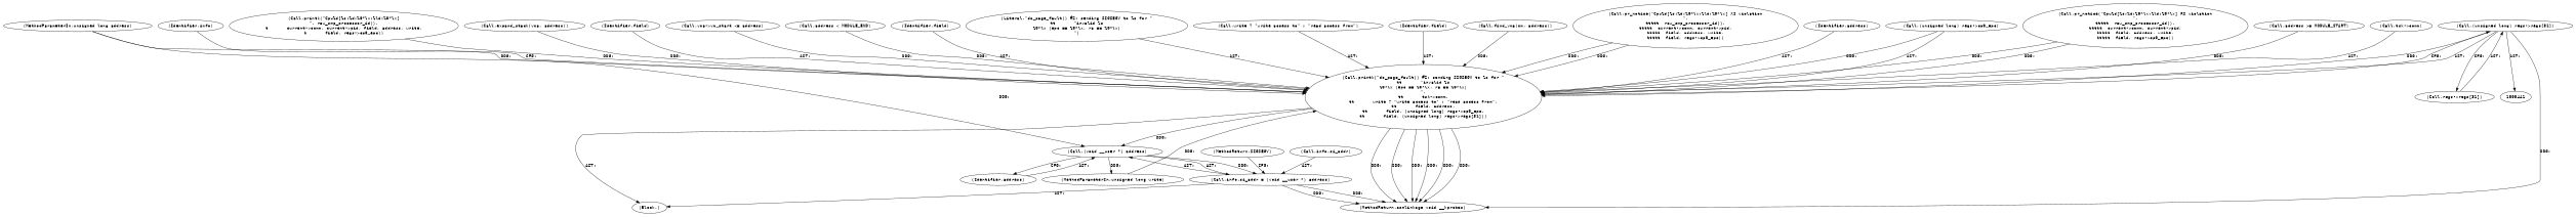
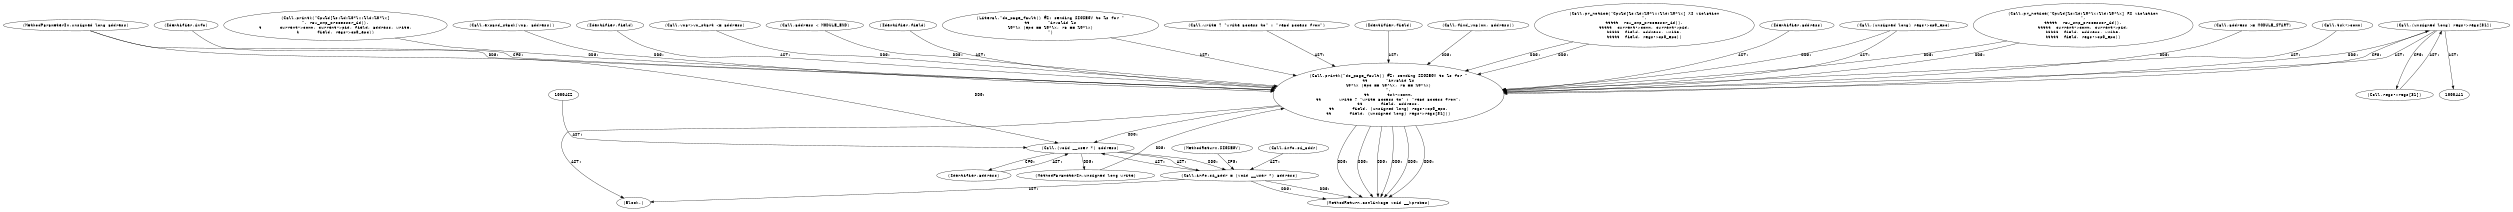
  digraph {
    fontname="DejaVu Sans Mono"
    node [fontname="DejaVu Sans Mono"]
    edge [fontname="DejaVu Sans Mono"]
    n1 [label="(Call,(unsigned long) regs->regs[31])"]
    n2 [label="(Call,printk(\"do_page_fault() #2: sending SIGSEGV to %s for \"\n\t\t       \"invalid %s\n%0*lx (epc == %0*lx, ra == %0*lx)\n\",\n\t\t       tsk->comm,\n\t\t       write ? \"write access to\" : \"read access from\",\n\t\t       field, address,\n\t\t       field, (unsigned long) regs->cp0_epc,\n\t\t       field, (unsigned long) regs->regs[31]))"]
    n3 [label="(MethodReturn,asmlinkage void __kprobes)"]
    n4 [label="(Call,regs->regs[31])"]
    1000441
    n6 [label="(Call,(void __user *) address)"]
    n7 [label="(Block,)"]
    n8 [label="(Call,info.si_addr = (void __user *) address)"]
    n9 [label="(Identifier,address)"]
    n10 [label="(MethodParameterIn,unsigned long write)"]
    n11 [label="(Call,tsk->comm)"]
    n12 [label="(MethodReturn,SIGSEGV)"]
    n13 [label="(Identifier,info)"]
    n14 [label="(Call,printk(\"Cpu%d[%s:%d:%0*lx:%ld:%0*lx]\n\", raw_smp_processor_id(),\n\t       current->comm, current->pid, field, address, write,\n\t       field, regs->cp0_epc))"]
    n15 [label="(MethodParameterIn,unsigned long address)"]
    n16 [label="(Call,expand_stack(vma, address))"]
    n17 [label="(Identifier,field)"]
    n18 [label="(Call,info.si_addr)"]
    n19 [label="(Call,vma->vm_start <= address)"]
    n20 [label="(Call,address < MODULE_END)"]
    n21 [label="(Identifier,field)"]
    n22 [label="(Literal,\"do_page_fault() #2: sending SIGSEGV to %s for \"\n\t\t       \"invalid %s\n%0*lx (epc == %0*lx, ra == %0*lx)\n\")"]
    n23 [label="(Call,write ? \"write access to\" : \"read access from\")"]
    n24 [label="(Identifier,field)"]
    n25 [label="(Call,find_vma(mm, address))"]
    n26 [label="(Call,pr_notice(\"Cpu%d[%s:%d:%0*lx:%ld:%0*lx] XI violation\n\",\n\t\t\t\t\t  raw_smp_processor_id(),\n\t\t\t\t\t  current->comm, current->pid,\n\t\t\t\t\t  field, address, write,\n\t\t\t\t\t  field, regs->cp0_epc))"]
    n27 [label="(Identifier,address)"]
    n28 [label="(Call,(unsigned long) regs->cp0_epc)"]
    n29 [label="(Call,pr_notice(\"Cpu%d[%s:%d:%0*lx:%ld:%0*lx] RI violation\n\",\n\t\t\t\t\t  raw_smp_processor_id(),\n\t\t\t\t\t  current->comm, current->pid,\n\t\t\t\t\t  field, address, write,\n\t\t\t\t\t  field, regs->cp0_epc))"]
    n30 [label="(Call,address >= MODULE_START)"]
+   1000462
    n1 -> n2 [label="AST: "]
    n1 -> n2 [label="DDG: "]
-   n1 -> n3 [label="DDG: "]
    n1 -> n4 [label="CFG: "]
    n1 -> 1000441 [label="AST: "]
    n2 -> n1 [label="CFG: "]
    n2 -> n3 [label="DDG: "]
    n2 -> n3 [label="DDG: "]
    n2 -> n3 [label="DDG: "]
    n2 -> n3 [label="DDG: "]
    n2 -> n3 [label="DDG: "]
    n2 -> n3 [label="DDG: "]
    n2 -> n6 [label="DDG: "]
    n2 -> n7 [label="AST: "]
    n4 -> n1 [label="AST: "]
    n6 -> n8 [label="AST: "]
    n6 -> n8 [label="DDG: "]
    n6 -> n9 [label="CFG: "]
    n6 -> n10 [label="DDG: "]
    n8 -> n3 [label="DDG: "]
    n8 -> n3 [label="DDG: "]
    n8 -> n6 [label="AST: "]
    n8 -> n7 [label="AST: "]
    n9 -> n6 [label="AST: "]
    n10 -> n2 [label="DDG: "]
    n11 -> n2 [label="AST: "]
    n12 -> n8 [label="CFG: "]
    n13 -> n2 [label="CFG: "]
    n14 -> n2 [label="DDG: "]
    n15 -> n2 [label="DDG: "]
    n15 -> n6 [label="DDG: "]
    n16 -> n2 [label="DDG: "]
    n17 -> n2 [label="AST: "]
    n18 -> n8 [label="AST: "]
    n19 -> n2 [label="DDG: "]
    n20 -> n2 [label="DDG: "]
    n21 -> n2 [label="AST: "]
    n22 -> n2 [label="AST: "]
    n23 -> n2 [label="AST: "]
    n24 -> n2 [label="AST: "]
    n25 -> n2 [label="DDG: "]
    n26 -> n2 [label="DDG: "]
    n26 -> n2 [label="DDG: "]
    n27 -> n2 [label="AST: "]
    n28 -> n2 [label="AST: "]
    n28 -> n2 [label="DDG: "]
    n29 -> n2 [label="DDG: "]
    n29 -> n2 [label="DDG: "]
    n30 -> n2 [label="DDG: "]
+   1000462 -> n6 [label="AST: "]
  }
